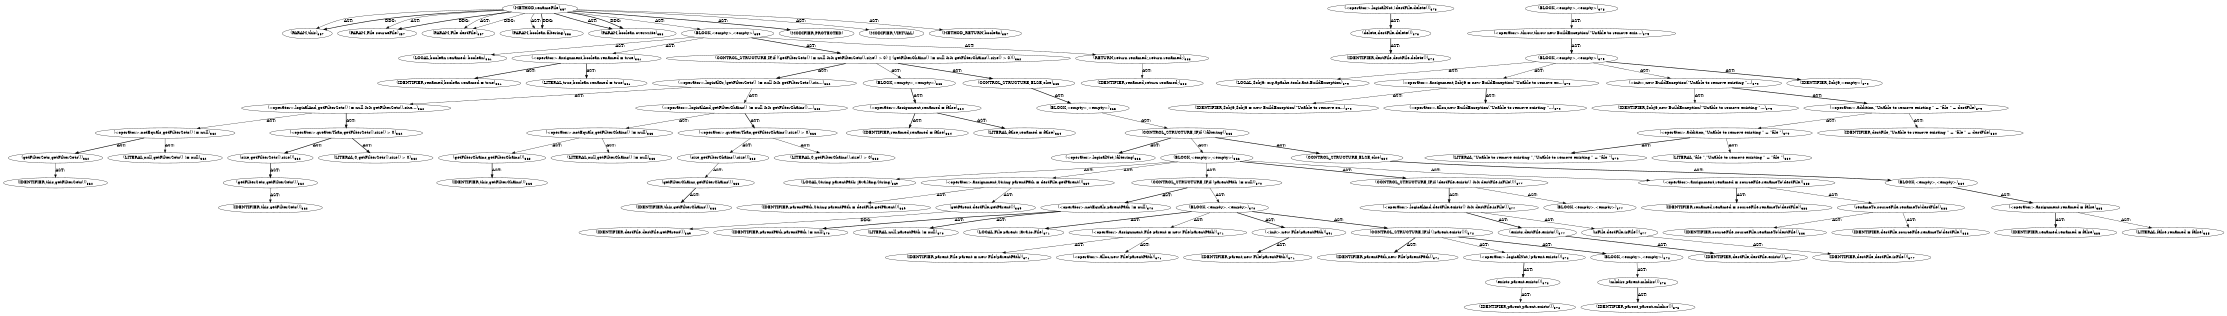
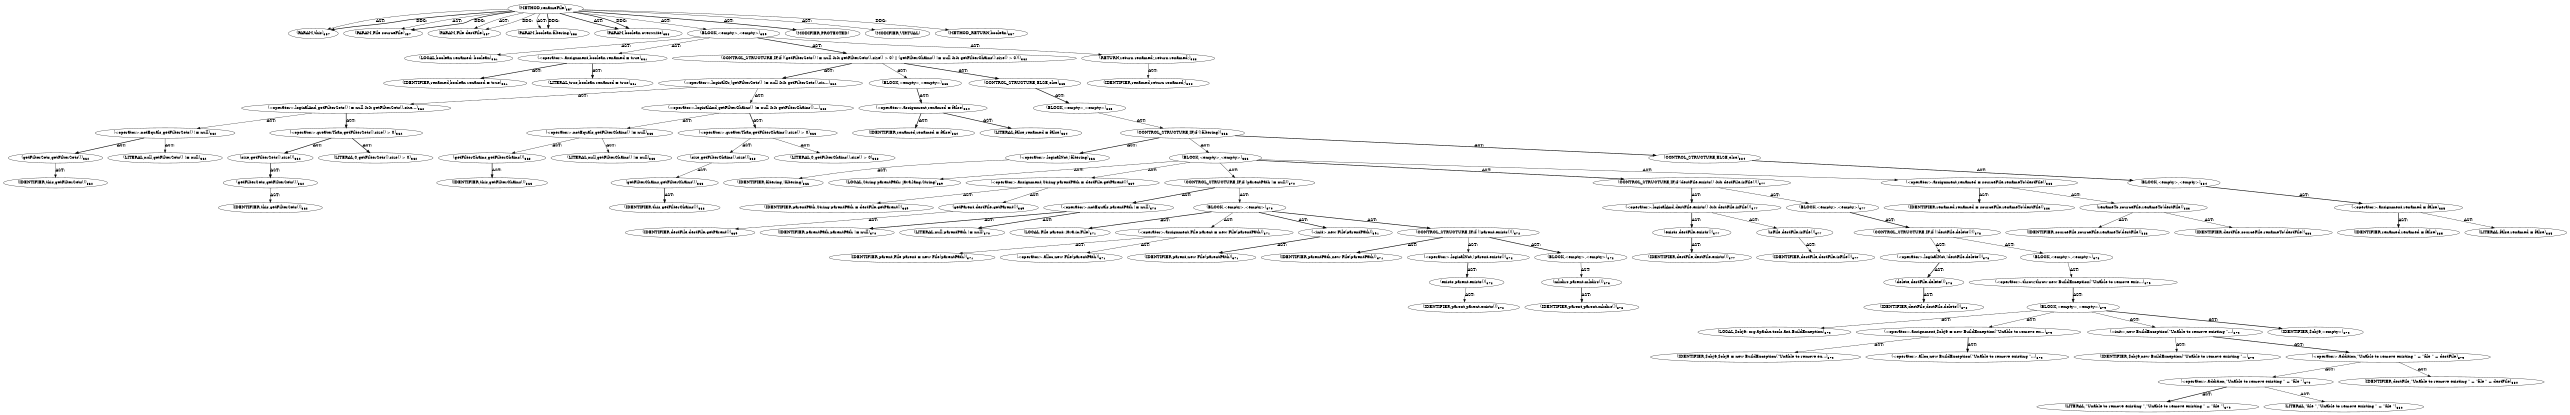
  digraph {
    edge [style=solid]
    n1 [label=<(METHOD,renameFile)<SUB>357</SUB>>]
    n2 [label=<(PARAM,this)<SUB>357</SUB>>]
    n3 [label=<(PARAM,File sourceFile)<SUB>457</SUB>>]
    n4 [label=<(PARAM,File destFile)<SUB>357</SUB>>]
    n5 [label=<(PARAM,boolean filtering)<SUB>358</SUB>>]
    n6 [label=<(PARAM,boolean overwrite)<SUB>358</SUB>>]
    n7 [label=<(BLOCK,&lt;empty&gt;,&lt;empty&gt;)<SUB>359</SUB>>]
    n8 [label=<(MODIFIER,PROTECTED)>]
    n9 [label=<(MODIFIER,VIRTUAL)>]
    n10 [label=<(METHOD_RETURN,boolean)<SUB>357</SUB>>]
    n11 [label=<(LOCAL,boolean renamed: boolean)<SUB>361</SUB>>]
    n12 [label=<(&lt;operator&gt;.assignment,boolean renamed = true)<SUB>361</SUB>>]
    n13 [label=<(CONTROL_STRUCTURE,IF,if ((getFilterSets() != null &amp;&amp; getFilterSets().size() &gt; 0) || (getFilterChains() != null &amp;&amp; getFilterChains().size() &gt; 0)))<SUB>362</SUB>>]
    n14 [label=<(RETURN,return renamed;,return renamed;)<SUB>388</SUB>>]
    n15 [label=<(IDENTIFIER,renamed,boolean renamed = true)<SUB>361</SUB>>]
    n16 [label=<(LITERAL,true,boolean renamed = true)<SUB>361</SUB>>]
    n17 [label=<(&lt;operator&gt;.logicalOr,(getFilterSets() != null &amp;&amp; getFilterSets().siz...)<SUB>362</SUB>>]
    n18 [label=<(BLOCK,&lt;empty&gt;,&lt;empty&gt;)<SUB>363</SUB>>]
    n19 [label=<(CONTROL_STRUCTURE,ELSE,else)<SUB>365</SUB>>]
    n20 [label=<(IDENTIFIER,renamed,return renamed;)<SUB>388</SUB>>]
    n21 [label=<(&lt;operator&gt;.logicalAnd,getFilterSets() != null &amp;&amp; getFilterSets().size...)<SUB>362</SUB>>]
    n22 [label=<(&lt;operator&gt;.logicalAnd,getFilterChains() != null &amp;&amp; getFilterChains()....)<SUB>363</SUB>>]
    n23 [label=<(&lt;operator&gt;.assignment,renamed = false)<SUB>364</SUB>>]
    n24 [label=<(BLOCK,&lt;empty&gt;,&lt;empty&gt;)<SUB>365</SUB>>]
    n25 [label=<(&lt;operator&gt;.notEquals,getFilterSets() != null)<SUB>362</SUB>>]
    n26 [label=<(&lt;operator&gt;.greaterThan,getFilterSets().size() &gt; 0)<SUB>362</SUB>>]
    n27 [label=<(&lt;operator&gt;.notEquals,getFilterChains() != null)<SUB>363</SUB>>]
    n28 [label=<(&lt;operator&gt;.greaterThan,getFilterChains().size() &gt; 0)<SUB>363</SUB>>]
    n29 [label=<(getFilterSets,getFilterSets())<SUB>362</SUB>>]
    n30 [label=<(LITERAL,null,getFilterSets() != null)<SUB>362</SUB>>]
    n31 [label=<(size,getFilterSets().size())<SUB>362</SUB>>]
    n32 [label=<(LITERAL,0,getFilterSets().size() &gt; 0)<SUB>362</SUB>>]
    n33 [label=<(IDENTIFIER,this,getFilterSets())<SUB>362</SUB>>]
    n34 [label=<(getFilterSets,getFilterSets())<SUB>362</SUB>>]
    n35 [label=<(IDENTIFIER,this,getFilterSets())<SUB>362</SUB>>]
    n36 [label=<(getFilterChains,getFilterChains())<SUB>363</SUB>>]
    n37 [label=<(LITERAL,null,getFilterChains() != null)<SUB>363</SUB>>]
    n38 [label=<(size,getFilterChains().size())<SUB>363</SUB>>]
    n39 [label=<(LITERAL,0,getFilterChains().size() &gt; 0)<SUB>363</SUB>>]
    n40 [label=<(IDENTIFIER,this,getFilterChains())<SUB>363</SUB>>]
    n41 [label=<(getFilterChains,getFilterChains())<SUB>363</SUB>>]
    n42 [label=<(IDENTIFIER,this,getFilterChains())<SUB>363</SUB>>]
    n43 [label=<(IDENTIFIER,renamed,renamed = false)<SUB>364</SUB>>]
    n44 [label=<(LITERAL,false,renamed = false)<SUB>364</SUB>>]
    n45 [label=<(CONTROL_STRUCTURE,IF,if (!filtering))<SUB>366</SUB>>]
    n46 [label=<(&lt;operator&gt;.logicalNot,!filtering)<SUB>366</SUB>>]
    n47 [label=<(BLOCK,&lt;empty&gt;,&lt;empty&gt;)<SUB>366</SUB>>]
    n48 [label=<(CONTROL_STRUCTURE,ELSE,else)<SUB>384</SUB>>]
+   n49 [label=<(IDENTIFIER,filtering,!filtering)<SUB>366</SUB>>]
    n50 [label=<(LOCAL,String parentPath: java.lang.String)<SUB>369</SUB>>]
    n51 [label=<(&lt;operator&gt;.assignment,String parentPath = destFile.getParent())<SUB>369</SUB>>]
    n52 [label=<(CONTROL_STRUCTURE,IF,if (parentPath != null))<SUB>370</SUB>>]
    n53 [label=<(CONTROL_STRUCTURE,IF,if (destFile.exists() &amp;&amp; destFile.isFile()))<SUB>377</SUB>>]
    n54 [label=<(&lt;operator&gt;.assignment,renamed = sourceFile.renameTo(destFile))<SUB>383</SUB>>]
    n55 [label=<(BLOCK,&lt;empty&gt;,&lt;empty&gt;)<SUB>384</SUB>>]
    n56 [label=<(IDENTIFIER,parentPath,String parentPath = destFile.getParent())<SUB>369</SUB>>]
    n57 [label=<(getParent,destFile.getParent())<SUB>369</SUB>>]
    n58 [label=<(&lt;operator&gt;.notEquals,parentPath != null)<SUB>370</SUB>>]
    n59 [label=<(BLOCK,&lt;empty&gt;,&lt;empty&gt;)<SUB>370</SUB>>]
    n60 [label=<(&lt;operator&gt;.logicalAnd,destFile.exists() &amp;&amp; destFile.isFile())<SUB>377</SUB>>]
    n61 [label=<(BLOCK,&lt;empty&gt;,&lt;empty&gt;)<SUB>377</SUB>>]
    n62 [label=<(IDENTIFIER,renamed,renamed = sourceFile.renameTo(destFile))<SUB>383</SUB>>]
    n63 [label=<(renameTo,sourceFile.renameTo(destFile))<SUB>383</SUB>>]
    n64 [label=<(IDENTIFIER,destFile,destFile.getParent())<SUB>369</SUB>>]
    n65 [label=<(IDENTIFIER,parentPath,parentPath != null)<SUB>370</SUB>>]
    n66 [label=<(LITERAL,null,parentPath != null)<SUB>370</SUB>>]
    n67 [label=<(LOCAL,File parent: java.io.File)<SUB>371</SUB>>]
    n68 [label=<(&lt;operator&gt;.assignment,File parent = new File(parentPath))<SUB>371</SUB>>]
    n69 [label=<(&lt;init&gt;,new File(parentPath))<SUB>391</SUB>>]
    n70 [label=<(CONTROL_STRUCTURE,IF,if (!parent.exists()))<SUB>372</SUB>>]
    n71 [label=<(IDENTIFIER,parent,File parent = new File(parentPath))<SUB>371</SUB>>]
    n72 [label=<(&lt;operator&gt;.alloc,new File(parentPath))<SUB>371</SUB>>]
    n73 [label=<(IDENTIFIER,parent,new File(parentPath))<SUB>371</SUB>>]
    n74 [label=<(IDENTIFIER,parentPath,new File(parentPath))<SUB>371</SUB>>]
    n75 [label=<(&lt;operator&gt;.logicalNot,!parent.exists())<SUB>372</SUB>>]
    n76 [label=<(BLOCK,&lt;empty&gt;,&lt;empty&gt;)<SUB>372</SUB>>]
    n77 [label=<(exists,parent.exists())<SUB>372</SUB>>]
    n78 [label=<(mkdirs,parent.mkdirs())<SUB>373</SUB>>]
    n79 [label=<(IDENTIFIER,parent,parent.exists())<SUB>372</SUB>>]
    n80 [label=<(IDENTIFIER,parent,parent.mkdirs())<SUB>373</SUB>>]
    n81 [label=<(exists,destFile.exists())<SUB>377</SUB>>]
    n82 [label=<(isFile,destFile.isFile())<SUB>377</SUB>>]
+   n83 [label=<(CONTROL_STRUCTURE,IF,if (!destFile.delete()))<SUB>378</SUB>>]
    n84 [label=<(IDENTIFIER,destFile,destFile.exists())<SUB>377</SUB>>]
    n85 [label=<(IDENTIFIER,destFile,destFile.isFile())<SUB>377</SUB>>]
    n86 [label=<(&lt;operator&gt;.logicalNot,!destFile.delete())<SUB>378</SUB>>]
    n87 [label=<(BLOCK,&lt;empty&gt;,&lt;empty&gt;)<SUB>378</SUB>>]
    n88 [label=<(delete,destFile.delete())<SUB>378</SUB>>]
    n89 [label=<(&lt;operator&gt;.throw,throw new BuildException(&quot;Unable to remove exis...)<SUB>379</SUB>>]
    n90 [label=<(IDENTIFIER,destFile,destFile.delete())<SUB>378</SUB>>]
    n91 [label=<(BLOCK,&lt;empty&gt;,&lt;empty&gt;)<SUB>379</SUB>>]
    n92 [label=<(LOCAL,$obj6: org.apache.tools.ant.BuildException)<SUB>379</SUB>>]
    n93 [label=<(&lt;operator&gt;.assignment,$obj6 = new BuildException(&quot;Unable to remove ex...)<SUB>379</SUB>>]
    n94 [label=<(&lt;init&gt;,new BuildException(&quot;Unable to remove existing &quot;...)<SUB>379</SUB>>]
    n95 [label=<(IDENTIFIER,$obj6,&lt;empty&gt;)<SUB>379</SUB>>]
    n96 [label=<(IDENTIFIER,$obj6,$obj6 = new BuildException(&quot;Unable to remove ex...)<SUB>379</SUB>>]
    n97 [label=<(&lt;operator&gt;.alloc,new BuildException(&quot;Unable to remove existing &quot;...)<SUB>379</SUB>>]
    n98 [label=<(IDENTIFIER,$obj6,new BuildException(&quot;Unable to remove existing &quot;...)<SUB>379</SUB>>]
    n99 [label=<(&lt;operator&gt;.addition,&quot;Unable to remove existing &quot; + &quot;file &quot; + destFile)<SUB>379</SUB>>]
    n100 [label=<(&lt;operator&gt;.addition,&quot;Unable to remove existing &quot; + &quot;file &quot;)<SUB>379</SUB>>]
    n101 [label=<(IDENTIFIER,destFile,&quot;Unable to remove existing &quot; + &quot;file &quot; + destFile)<SUB>380</SUB>>]
    n102 [label=<(LITERAL,&quot;Unable to remove existing &quot;,&quot;Unable to remove existing &quot; + &quot;file &quot;)<SUB>379</SUB>>]
    n103 [label=<(LITERAL,&quot;file &quot;,&quot;Unable to remove existing &quot; + &quot;file &quot;)<SUB>380</SUB>>]
    n104 [label=<(IDENTIFIER,sourceFile,sourceFile.renameTo(destFile))<SUB>383</SUB>>]
    n105 [label=<(IDENTIFIER,destFile,sourceFile.renameTo(destFile))<SUB>383</SUB>>]
    n106 [label=<(&lt;operator&gt;.assignment,renamed = false)<SUB>385</SUB>>]
    n107 [label=<(IDENTIFIER,renamed,renamed = false)<SUB>385</SUB>>]
    n108 [label=<(LITERAL,false,renamed = false)<SUB>385</SUB>>]
    n1 -> n2 [label="AST: "]
    n1 -> n2 [label="DDG: " style=bold]
    n1 -> n3 [label="AST: "]
    n1 -> n3 [label="DDG: " style=bold]
    n1 -> n4 [label="AST: "]
    n1 -> n4 [label="DDG: "]
    n1 -> n5 [label="AST: "]
    n1 -> n5 [label="DDG: " style=bold]
    n1 -> n6 [label="AST: " style=bold]
    n1 -> n6 [label="DDG: " style=bold]
    n1 -> n7 [label="AST: "]
    n1 -> n8 [label="AST: " style=bold]
    n1 -> n9 [label="AST: "]
-   n1 -> n10 [label="AST: "]
+   n1 -> n10 [label="DDG: "]
    n7 -> n11 [label="AST: "]
    n7 -> n12 [label="AST: "]
    n7 -> n13 [label="AST: " style=bold]
    n7 -> n14 [label="AST: "]
    n12 -> n15 [label="AST: " style=bold]
    n12 -> n16 [label="AST: " style=bold]
    n13 -> n17 [label="AST: " style=bold]
    n13 -> n18 [label="AST: "]
    n13 -> n19 [label="AST: " style=bold]
    n14 -> n20 [label="AST: "]
    n17 -> n21 [label="AST: "]
    n17 -> n22 [label="AST: "]
    n18 -> n23 [label="AST: " style=bold]
    n19 -> n24 [label="AST: " style=bold]
    n21 -> n25 [label="AST: "]
    n21 -> n26 [label="AST: " style=bold]
    n22 -> n27 [label="AST: "]
    n22 -> n28 [label="AST: " style=bold]
    n23 -> n43 [label="AST: " style=bold]
    n23 -> n44 [label="AST: " style=bold]
    n24 -> n45 [label="AST: "]
    n25 -> n29 [label="AST: " style=bold]
    n25 -> n30 [label="AST: "]
    n26 -> n31 [label="AST: " style=bold]
    n26 -> n32 [label="AST: " style=bold]
    n27 -> n36 [label="AST: "]
    n27 -> n37 [label="AST: "]
    n28 -> n38 [label="AST: "]
    n28 -> n39 [label="AST: "]
    n29 -> n33 [label="AST: "]
    n31 -> n34 [label="AST: " style=bold]
    n34 -> n35 [label="AST: "]
    n36 -> n40 [label="AST: " style=bold]
    n38 -> n41 [label="AST: "]
    n41 -> n42 [label="AST: " style=bold]
    n45 -> n46 [label="AST: " style=bold]
    n45 -> n47 [label="AST: "]
    n45 -> n48 [label="AST: " style=bold]
+   n46 -> n49 [label="AST: "]
    n47 -> n50 [label="AST: "]
    n47 -> n51 [label="AST: "]
    n47 -> n52 [label="AST: "]
    n47 -> n53 [label="AST: " style=bold]
    n47 -> n54 [label="AST: "]
    n48 -> n55 [label="AST: " style=bold]
    n51 -> n56 [label="AST: "]
    n51 -> n57 [label="AST: "]
    n52 -> n58 [label="AST: " style=bold]
    n52 -> n59 [label="AST: "]
    n53 -> n60 [label="AST: " style=bold]
    n53 -> n61 [label="AST: "]
    n54 -> n62 [label="AST: " style=bold]
    n54 -> n63 [label="AST: "]
    n55 -> n106 [label="AST: " style=bold]
-   n57 -> n64 [label="DDG: "]
+   n57 -> n64 [label="AST: "]
    n58 -> n65 [label="AST: " style=bold]
    n58 -> n66 [label="AST: " style=bold]
    n59 -> n67 [label="AST: " style=bold]
    n59 -> n68 [label="AST: "]
    n59 -> n69 [label="AST: " style=bold]
    n59 -> n70 [label="AST: " style=bold]
    n60 -> n81 [label="AST: " style=bold]
    n60 -> n82 [label="AST: "]
+   n61 -> n83 [label="AST: " style=bold]
    n63 -> n104 [label="AST: "]
    n63 -> n105 [label="AST: "]
    n68 -> n71 [label="AST: "]
    n68 -> n72 [label="AST: "]
    n69 -> n73 [label="AST: " style=bold]
    n70 -> n74 [label="AST: " style=bold]
    n70 -> n75 [label="AST: "]
    n70 -> n76 [label="AST: " style=bold]
    n75 -> n77 [label="AST: " style=bold]
    n76 -> n78 [label="AST: "]
    n77 -> n79 [label="AST: "]
    n78 -> n80 [label="AST: " style=bold]
    n81 -> n84 [label="AST: " style=bold]
    n82 -> n85 [label="AST: "]
+   n83 -> n86 [label="AST: "]
+   n83 -> n87 [label="AST: "]
    n86 -> n88 [label="AST: " style=bold]
    n87 -> n89 [label="AST: "]
    n88 -> n90 [label="AST: " style=bold]
    n89 -> n91 [label="AST: " style=bold]
    n91 -> n92 [label="AST: "]
    n91 -> n93 [label="AST: "]
    n91 -> n94 [label="AST: "]
    n91 -> n95 [label="AST: " style=bold]
    n93 -> n96 [label="AST: "]
    n93 -> n97 [label="AST: " style=bold]
    n94 -> n98 [label="AST: "]
    n94 -> n99 [label="AST: " style=bold]
    n99 -> n100 [label="AST: "]
    n99 -> n101 [label="AST: "]
    n100 -> n102 [label="AST: " style=bold]
    n100 -> n103 [label="AST: "]
    n106 -> n107 [label="AST: " style=bold]
    n106 -> n108 [label="AST: "]
  }
